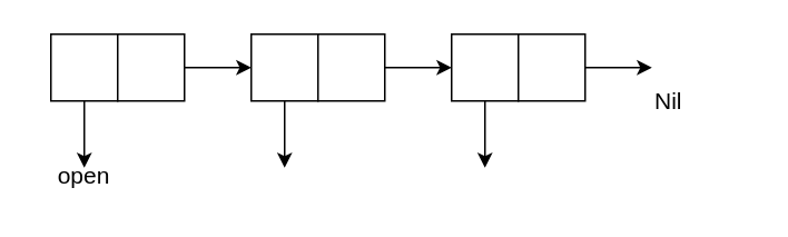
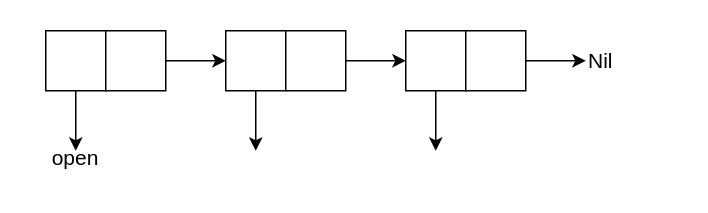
  <mxCell id="0" />
  <mxCell id="1" parent="0" />
  <mxCell id="2" value="" style="group;fontSize=14;" parent="1" vertex="1" connectable="0"><mxGeometry x="30" y="20" width="80" height="40" as="geometry" /></mxCell>
  <mxCell id="3" style="edgeStyle=orthogonalEdgeStyle;rounded=0;orthogonalLoop=1;jettySize=auto;html=1;fontSize=14;" parent="2" source="4" edge="1"><mxGeometry relative="1" as="geometry"><mxPoint x="20.0" y="80" as="targetPoint" /></mxGeometry></mxCell>
  <mxCell id="4" value="" style="verticalLabelPosition=bottom;verticalAlign=top;html=1;shape=mxgraph.basic.rect;fillColor2=none;strokeWidth=1;size=20;indent=5;fontSize=14;" parent="2" vertex="1"><mxGeometry width="40" height="40" as="geometry" /></mxCell>
  <mxCell id="5" style="edgeStyle=orthogonalEdgeStyle;rounded=0;orthogonalLoop=1;jettySize=auto;html=1;fontSize=14;" parent="2" source="6" edge="1"><mxGeometry relative="1" as="geometry"><mxPoint x="120" y="20" as="targetPoint" /></mxGeometry></mxCell>
  <mxCell id="6" value="" style="verticalLabelPosition=bottom;verticalAlign=top;html=1;shape=mxgraph.basic.rect;fillColor2=none;strokeWidth=1;size=20;indent=5;fontSize=14;" parent="2" vertex="1"><mxGeometry x="40" width="40" height="40" as="geometry" /></mxCell>
  <mxCell id="7" value="" style="group;fontSize=14;" parent="1" vertex="1" connectable="0"><mxGeometry x="150" y="20" width="80" height="40" as="geometry" /></mxCell>
  <mxCell id="8" style="edgeStyle=orthogonalEdgeStyle;rounded=0;orthogonalLoop=1;jettySize=auto;html=1;fontSize=14;" parent="7" source="9" edge="1"><mxGeometry relative="1" as="geometry"><mxPoint x="20.0" y="80" as="targetPoint" /></mxGeometry></mxCell>
  <mxCell id="9" value="" style="verticalLabelPosition=bottom;verticalAlign=top;html=1;shape=mxgraph.basic.rect;fillColor2=none;strokeWidth=1;size=20;indent=5;fontSize=14;" parent="7" vertex="1"><mxGeometry width="40" height="40" as="geometry" /></mxCell>
  <mxCell id="10" style="edgeStyle=orthogonalEdgeStyle;rounded=0;orthogonalLoop=1;jettySize=auto;html=1;fontSize=14;" parent="7" source="11" edge="1"><mxGeometry relative="1" as="geometry"><mxPoint x="120" y="20" as="targetPoint" /></mxGeometry></mxCell>
  <mxCell id="11" value="" style="verticalLabelPosition=bottom;verticalAlign=top;html=1;shape=mxgraph.basic.rect;fillColor2=none;strokeWidth=1;size=20;indent=5;fontSize=14;" parent="7" vertex="1"><mxGeometry x="40" width="40" height="40" as="geometry" /></mxCell>
  <mxCell id="12" value="" style="group;fontSize=14;" parent="1" vertex="1" connectable="0"><mxGeometry x="270" y="20" width="80" height="40" as="geometry" /></mxCell>
  <mxCell id="13" style="edgeStyle=orthogonalEdgeStyle;rounded=0;orthogonalLoop=1;jettySize=auto;html=1;fontSize=14;" parent="12" source="14" edge="1"><mxGeometry relative="1" as="geometry"><mxPoint x="20.0" y="80" as="targetPoint" /></mxGeometry></mxCell>
  <mxCell id="14" value="" style="verticalLabelPosition=bottom;verticalAlign=top;html=1;shape=mxgraph.basic.rect;fillColor2=none;strokeWidth=1;size=20;indent=5;fontSize=14;" parent="12" vertex="1"><mxGeometry width="40" height="40" as="geometry" /></mxCell>
  <mxCell id="15" style="edgeStyle=orthogonalEdgeStyle;rounded=0;orthogonalLoop=1;jettySize=auto;html=1;fontSize=14;" parent="12" source="16" edge="1"><mxGeometry relative="1" as="geometry"><mxPoint x="120" y="20" as="targetPoint" /></mxGeometry></mxCell>
  <mxCell id="16" value="" style="verticalLabelPosition=bottom;verticalAlign=top;html=1;shape=mxgraph.basic.rect;fillColor2=none;strokeWidth=1;size=20;indent=5;fontSize=14;" parent="12" vertex="1"><mxGeometry x="40" width="40" height="40" as="geometry" /></mxCell>
  <mxCell id="17" value="open" style="text;html=1;strokeColor=none;fillColor=none;align=center;verticalAlign=middle;whiteSpace=wrap;rounded=0;fontSize=14;" parent="1" vertex="1"><mxGeometry x="20" y="90" width="60" height="30" as="geometry" /></mxCell>
- <mxCell id="18" value="Nil" style="text;html=1;strokeColor=none;fillColor=none;align=left;verticalAlign=middle;whiteSpace=wrap;rounded=0;fontSize=14;" parent="1" vertex="1"><mxGeometry x="390" y="45" width="60" height="30" as="geometry" /></mxCell>
+ <mxCell id="18" value="Nil" style="text;html=1;strokeColor=none;fillColor=none;align=left;verticalAlign=middle;whiteSpace=wrap;rounded=0;fontSize=14;" parent="1" vertex="1"><mxGeometry x="390" y="25" width="60" height="30" as="geometry" /></mxCell>
